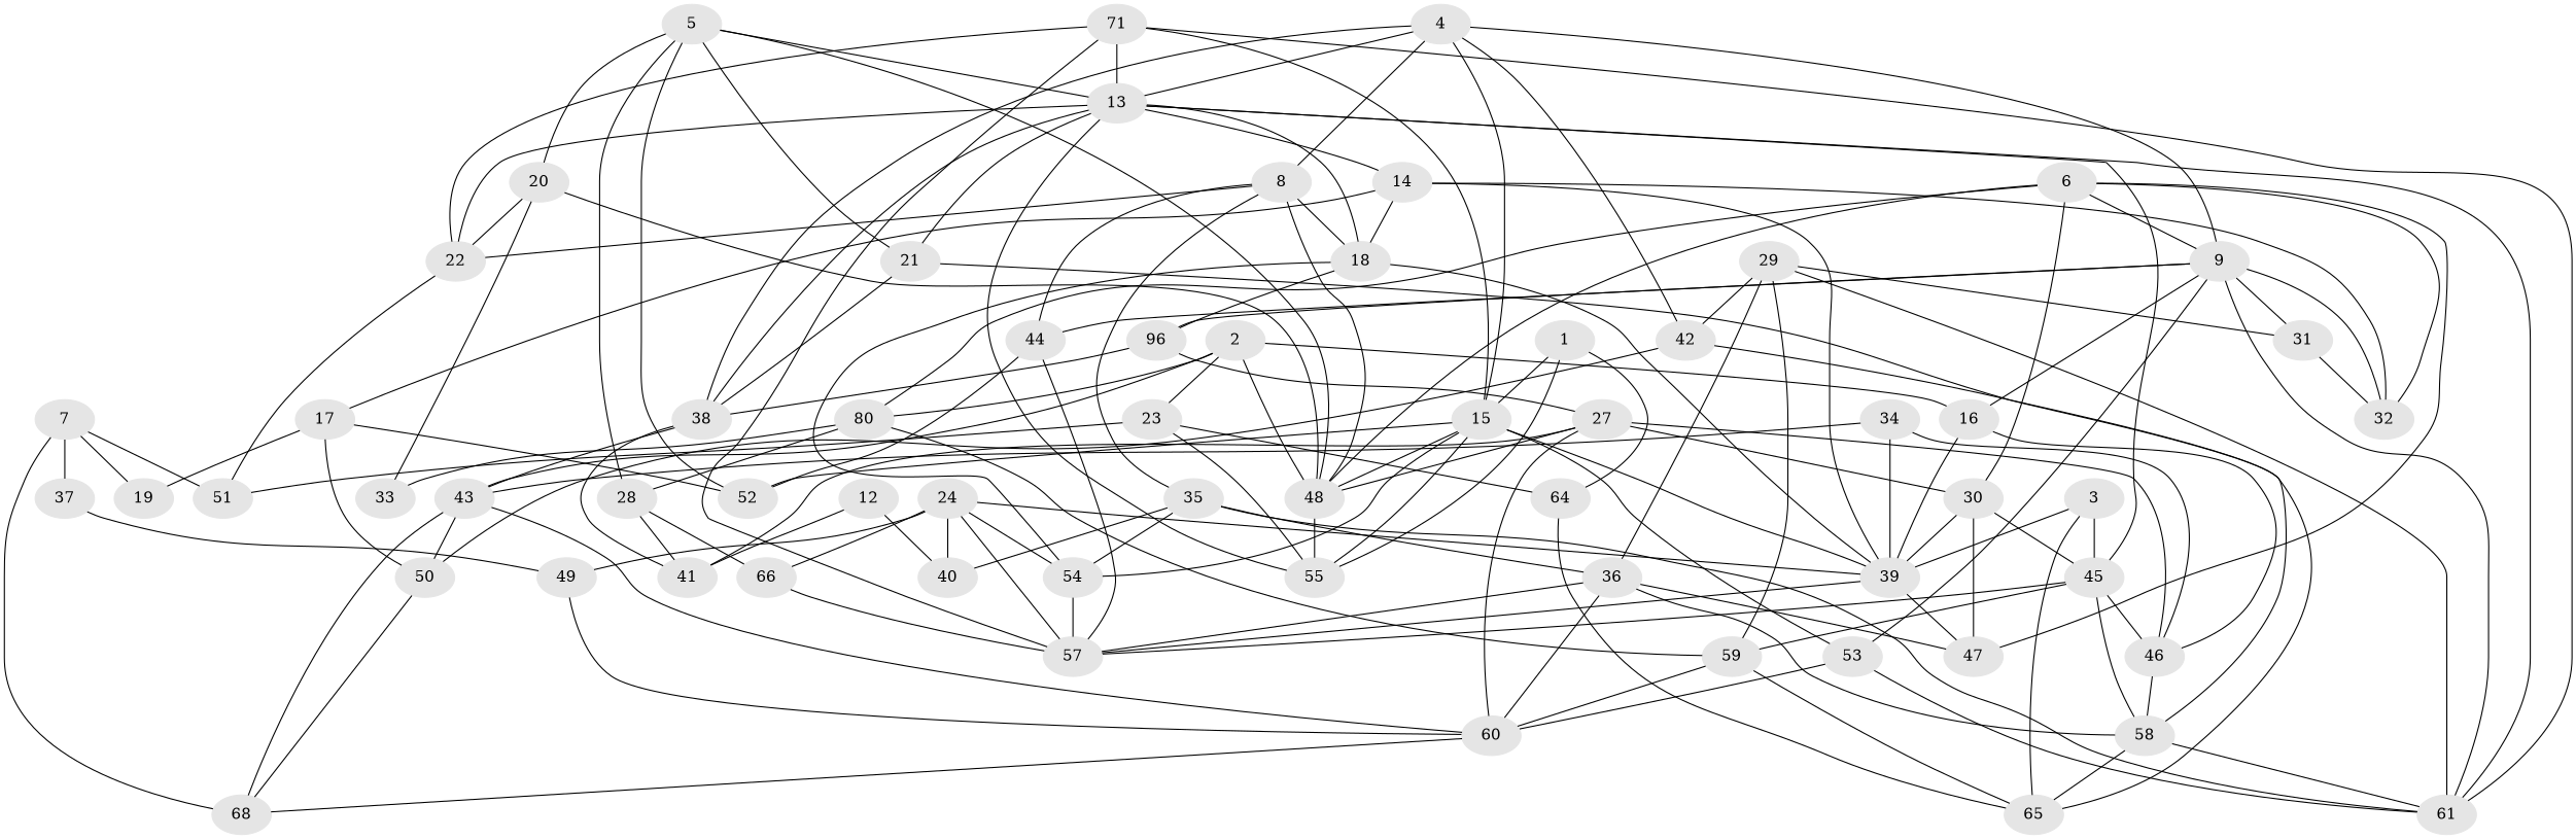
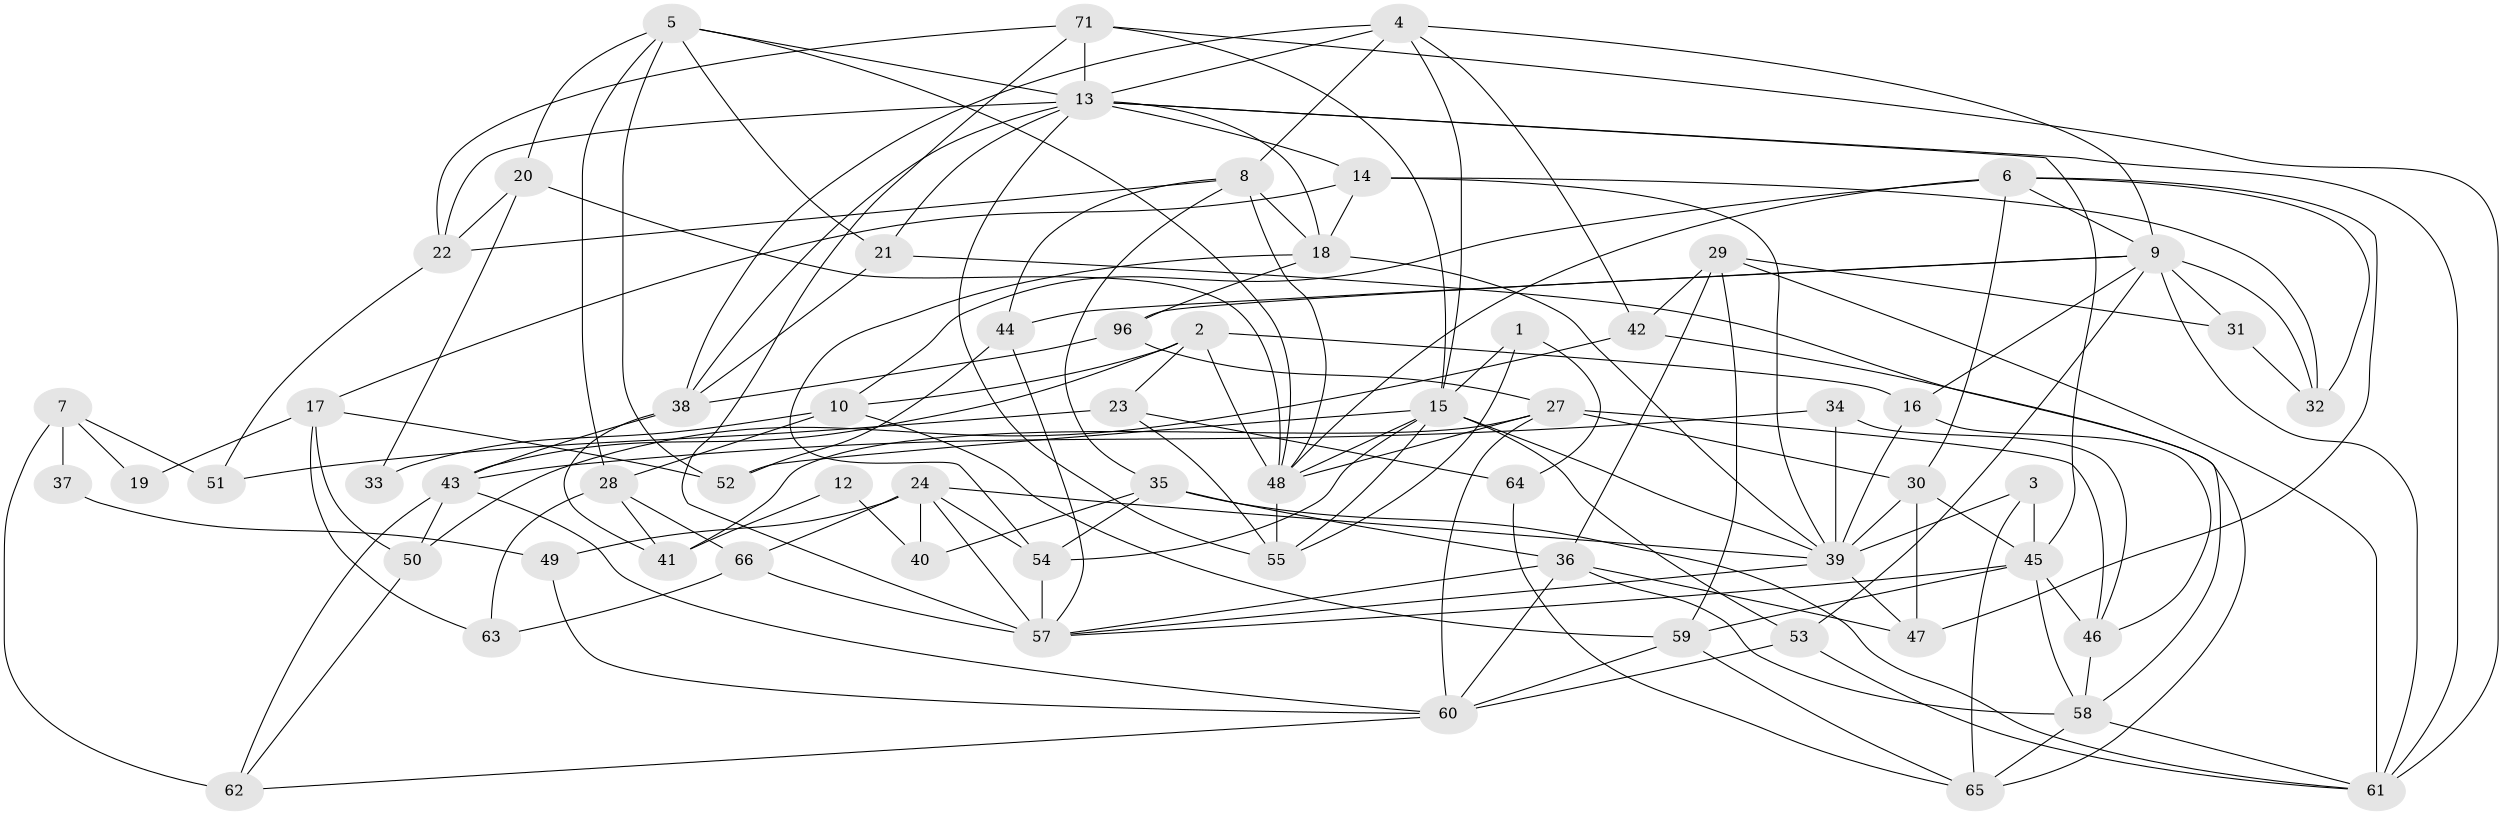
  graph {
    node [color=gray90 style=filled]
    edge [weight=1.0]
    1
    15
    55
    64
    48
    39
    52
    53
    54
    65
    2
-   10 [label=80]
+   10
    16
    23
    43
    28
    33
    59
    46
    51
-   62 [label=68]
+   62
    50
    60
    3
    45
    47
    57
    58
    4
    8
    9
    13
    38
    42
    18
    22
    35
    44
    32
    n40 [label=96]
    31
    61
    21
    14
    41
    5
    20
+   63
    n49 [label=66]
    6
    30
    7
    19
    37
    49
    40
    36
    27
    n59 [label=71]
    12
    17
    24
    29
    34
    1 -- 15
    1 -- 55
    1 -- 64
    15 -- 55
    15 -- 48
    15 -- 39
    15 -- 52 [weight=2.0]
    15 -- 53
    15 -- 54
    64 -- 65
    48 -- 55
    39 -- 47
    39 -- 57
    53 -- 60
    53 -- 61
    54 -- 57
    2 -- 48
    2 -- 10
    2 -- 16
    2 -- 23
    2 -- 43 [weight=2.0]
    10 -- 28
    10 -- 33
    10 -- 59
    16 -- 39
    16 -- 46
    23 -- 55
    23 -- 64
    23 -- 51
    43 -- 62
    43 -- 50
    43 -- 60
    28 -- 41 [weight=2.0]
+   28 -- 63
    28 -- n49
    59 -- 65
    59 -- 60
    46 -- 58
    50 -- 62
    60 -- 62
    3 -- 39
    3 -- 65
    3 -- 45
    45 -- 59
    45 -- 46
    45 -- 57
    45 -- 58
    58 -- 65
    58 -- 61
    4 -- 15
    4 -- 8
    4 -- 9
    4 -- 13
    4 -- 38
    4 -- 42
    8 -- 48 [weight=3.0]
    8 -- 18
    8 -- 22
    8 -- 35
    8 -- 44
    9 -- 53
    9 -- 16
    9 -- 44
    9 -- 32
    9 -- n40
    9 -- 31
    9 -- 61
    13 -- 55
    13 -- 45
    13 -- 38
    13 -- 18
    13 -- 22
    13 -- 61
    13 -- 21
    13 -- 14
    38 -- 43
    38 -- 41
    42 -- 65
    42 -- 50
    18 -- 39
    18 -- 54
    18 -- n40
    22 -- 51
    35 -- 54 [weight=2.0]
    35 -- 61
    35 -- 40
    35 -- 36
    44 -- 52
    44 -- 57
    n40 -- 38
    n40 -- 27
    31 -- 32
    21 -- 58
    21 -- 38
    14 -- 39
    14 -- 18
    14 -- 32
    14 -- 17
    5 -- 48
    5 -- 52
    5 -- 28
    5 -- 13
    5 -- 21
    5 -- 20
    20 -- 48
    20 -- 33
    20 -- 22
    n49 -- 57 [weight=2.0]
+   n49 -- 63
    6 -- 48
    6 -- 10
    6 -- 47
    6 -- 9
    6 -- 32
    6 -- 30
    30 -- 39
    30 -- 45
    30 -- 47
    7 -- 51
    7 -- 62 [weight=2.0]
    7 -- 19
    7 -- 37
    37 -- 49
    49 -- 60
    36 -- 60
    36 -- 47
    36 -- 57
    36 -- 58
    27 -- 48
    27 -- 46 [weight=2.0]
    27 -- 60
    27 -- 41
    27 -- 30
    n59 -- 15
    n59 -- 57
    n59 -- 13
    n59 -- 22
    n59 -- 61
    12 -- 41
    12 -- 40
    17 -- 52
    17 -- 50
+   17 -- 63
    17 -- 19
    24 -- 39
    24 -- 54
    24 -- 57
    24 -- n49
    24 -- 49 [weight=2.0]
    24 -- 40
    29 -- 59
    29 -- 42
    29 -- 31
    29 -- 61
    29 -- 36
    34 -- 39
    34 -- 43
    34 -- 46
  }
